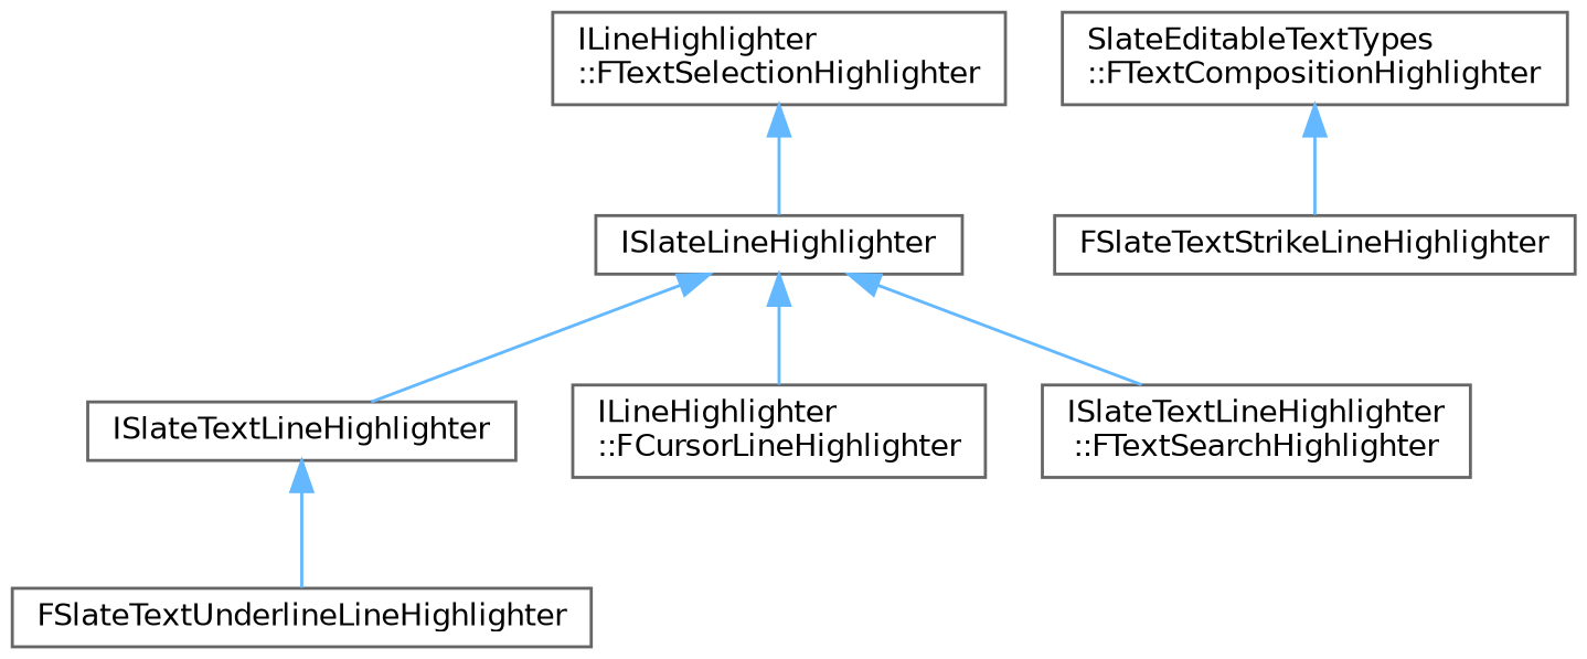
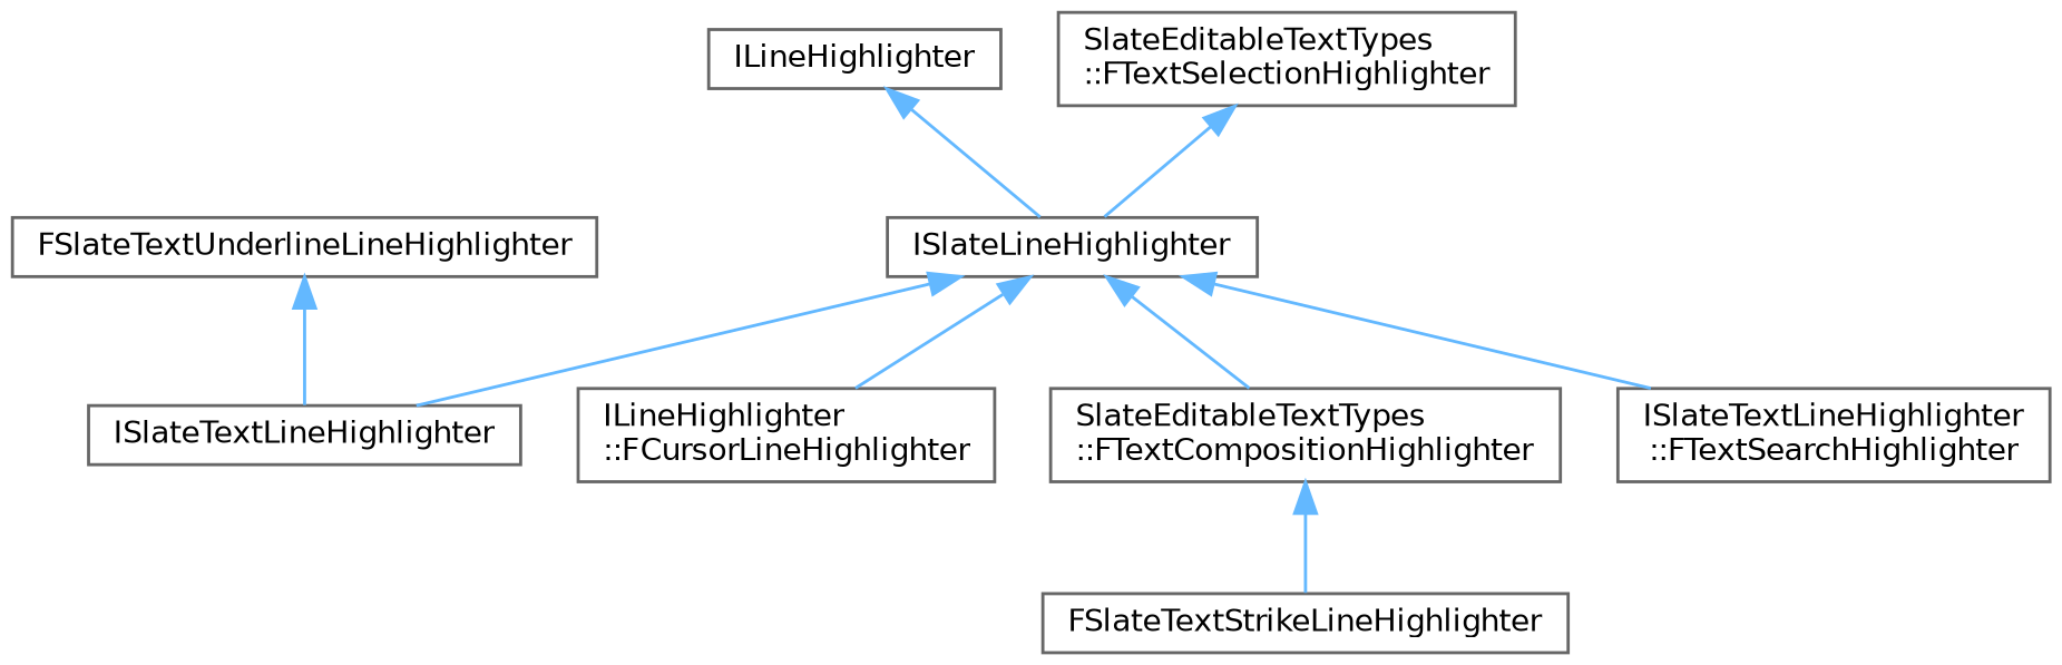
  digraph {
    rankdir=TB
    node [color=grey40 fillcolor=white fontname=Helvetica fontsize=10 shape=box style=filled]
    edge [color=steelblue1 dir=back fontname=Helvetica fontsize=10 labelfontname=Helvetica labelfontsize=10 style=solid]
+   n1 [height=0.2 label=ILineHighlighter width=0.4]
    n2 [height=0.2 label=ISlateLineHighlighter width=0.4]
    n3 [height=0.2 label=ISlateTextLineHighlighter width=0.4]
    n4 [height=0.2 label="ILineHighlighter\l::FCursorLineHighlighter" width=0.4]
    n5 [height=0.2 label="SlateEditableTextTypes\l::FTextCompositionHighlighter" width=0.4]
    n6 [height=0.2 label="ISlateTextLineHighlighter\l::FTextSearchHighlighter" width=0.4]
    n7 [height=0.2 label=FSlateTextUnderlineLineHighlighter width=0.4]
    n8 [height=0.2 label=FSlateTextStrikeLineHighlighter width=0.4]
-   n9 [height=0.2 label="ILineHighlighter\l::FTextSelectionHighlighter" width=0.4]
+   n9 [height=0.2 label="SlateEditableTextTypes\l::FTextSelectionHighlighter" width=0.4]
+   n1 -> n2
    n2 -> n3
    n2 -> n4
+   n2 -> n5
    n2 -> n6
-   n3 -> n7
+   n7 -> n3
    n5 -> n8
    n9 -> n2
  }
